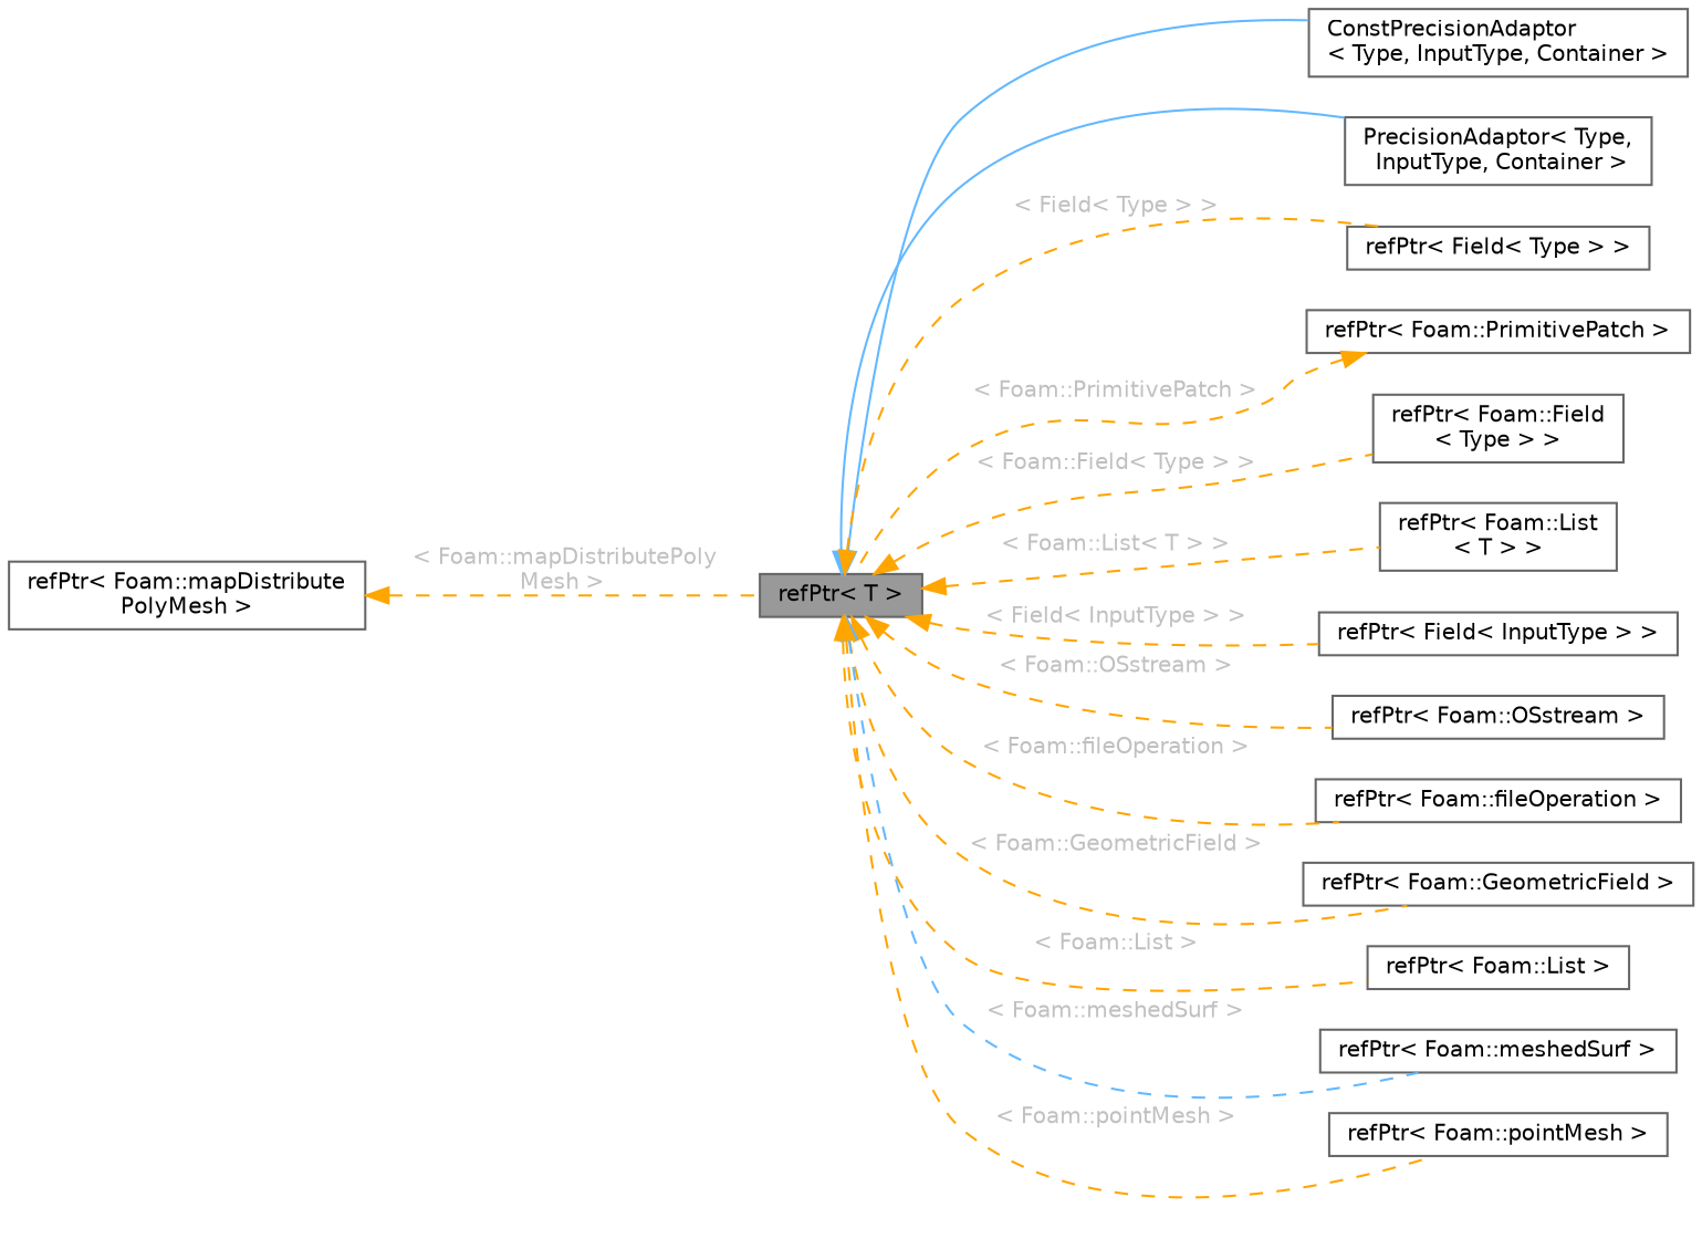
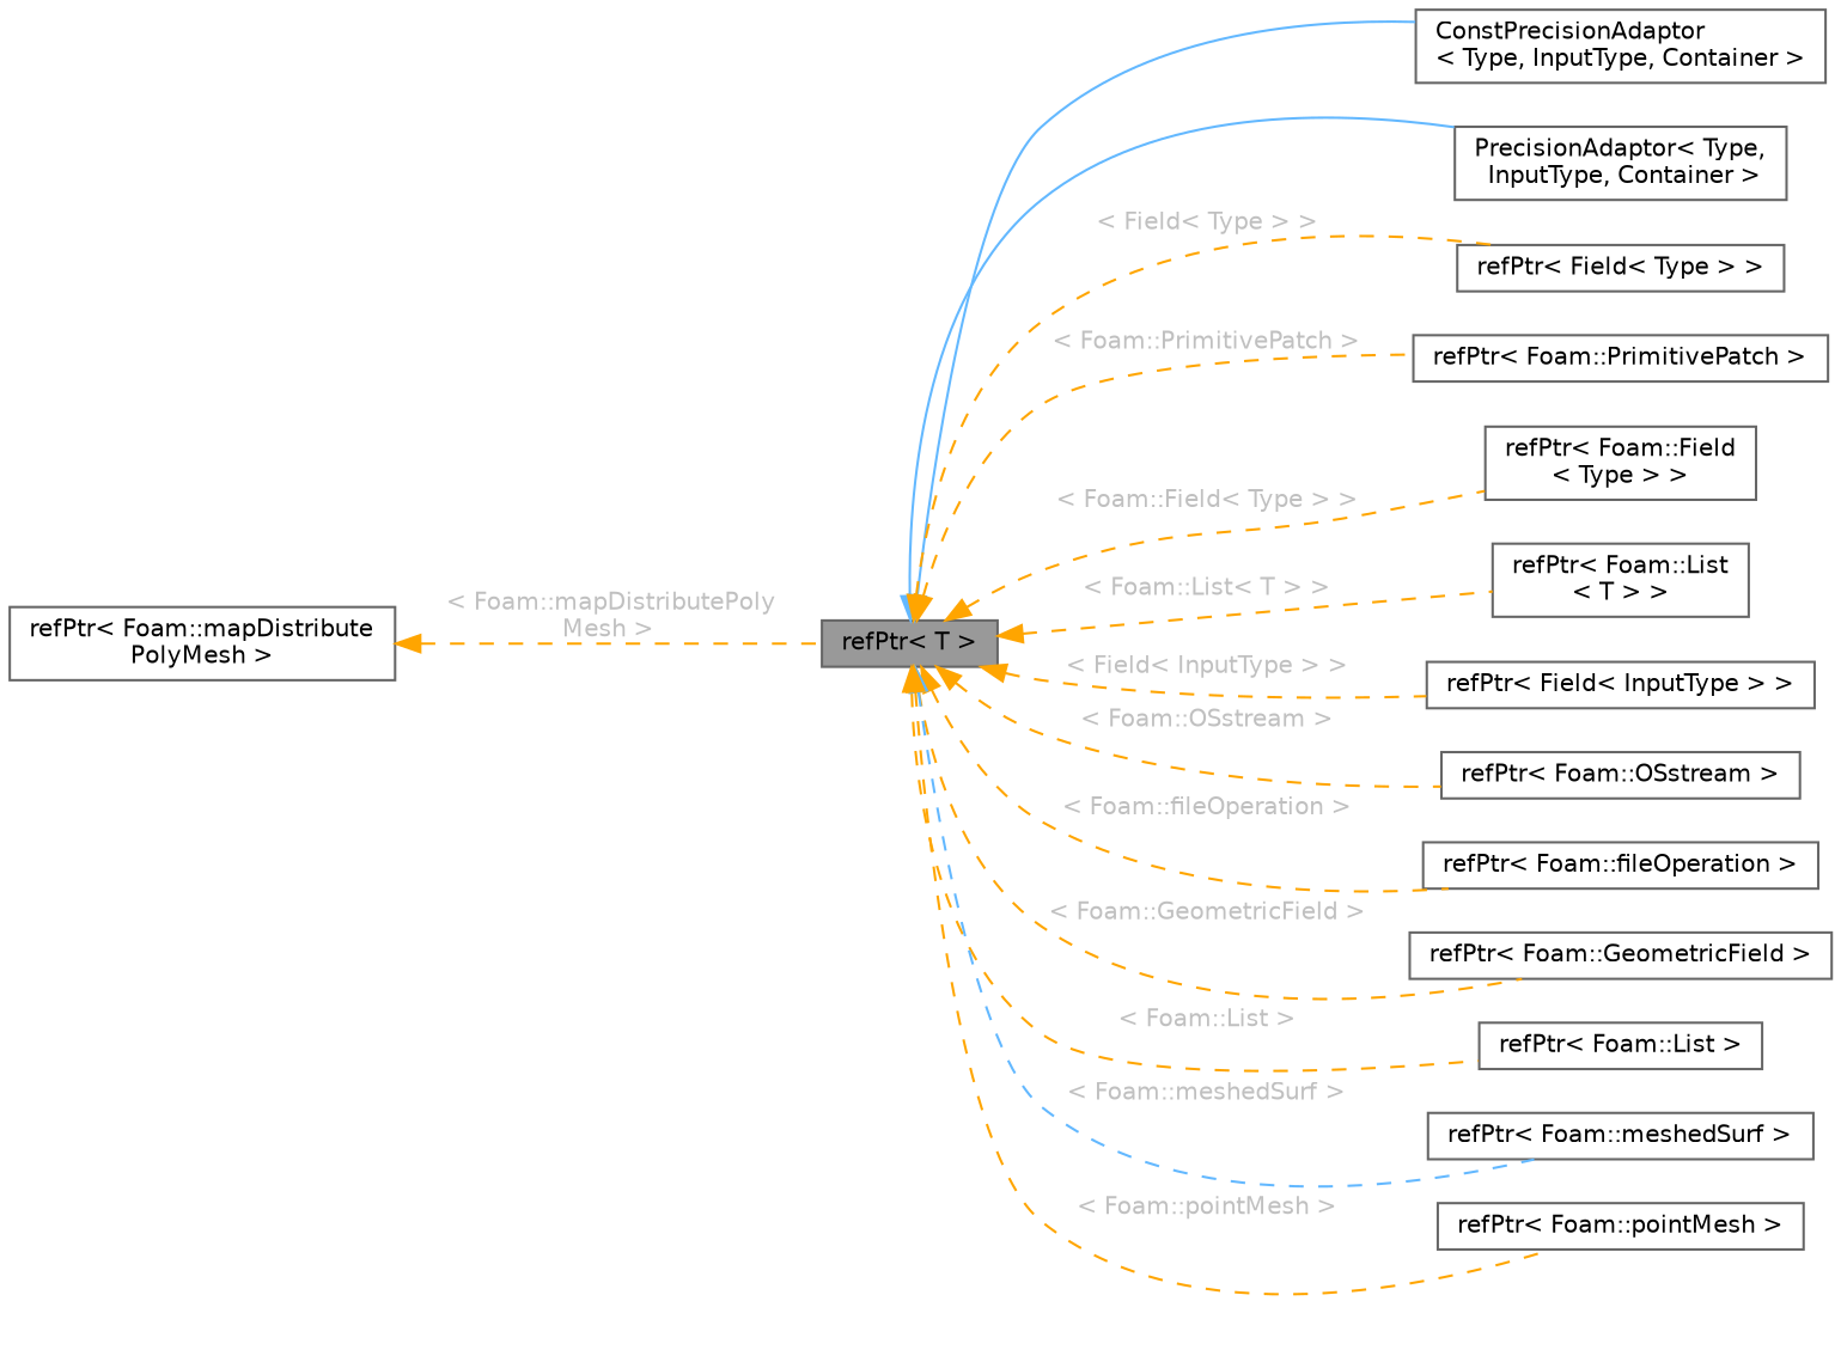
  digraph {
    rankdir=LR
    node [color=gray40 fillcolor=white fontname=Helvetica fontsize=10 shape=box style=filled]
    edge [color=orange dir=back fontname=Helvetica fontsize=10 labelfontname=Helvetica labelfontsize=10 style=dashed fontcolor=grey]
    n1 [fillcolor=grey60 fontcolor=black height=0.2 label="refPtr\< T \>" width=0.4]
    n2 [height=0.2 label="ConstPrecisionAdaptor\l\< Type, InputType, Container \>" width=0.4]
    n3 [height=0.2 label="PrecisionAdaptor\< Type,\l InputType, Container \>" width=0.4]
    n4 [height=0.2 label="refPtr\< Field\< Type \> \>" width=0.4]
    n5 [height=0.2 label="refPtr\< Foam::PrimitivePatch \>" width=0.4]
    n6 [height=0.2 label="refPtr\< Foam::Field\l\< Type \> \>" width=0.4]
    n7 [height=0.2 label="refPtr\< Foam::List\l\< T \> \>" width=0.4]
    n8 [height=0.2 label="refPtr\< Field\< InputType \> \>" width=0.4]
    n9 [height=0.2 label="refPtr\< Foam::OSstream \>" width=0.4]
    n10 [height=0.2 label="refPtr\< Foam::fileOperation \>" width=0.4]
    n11 [height=0.2 label="refPtr\< Foam::GeometricField \>" width=0.4]
    n12 [height=0.2 label="refPtr\< Foam::List \>" width=0.4]
    n13 [height=0.2 label="refPtr\< Foam::meshedSurf \>" width=0.4]
    n14 [height=0.2 label="refPtr\< Foam::pointMesh \>" width=0.4]
    n15 [height=0.2 label="refPtr\< Foam::mapDistribute\lPolyMesh \>" width=0.4]
    n1 -> n2 [color=steelblue1 style=solid fontcolor=""]
    n1 -> n3 [color=steelblue1 style=solid fontcolor=""]
    n1 -> n4 [label=" \< Field\< Type \> \>"]
-   n5 -> n1 [label=" \< Foam::PrimitivePatch \>"]
+   n1 -> n5 [label=" \< Foam::PrimitivePatch \>"]
    n1 -> n6 [label=" \< Foam::Field\< Type \> \>"]
    n1 -> n7 [label=" \< Foam::List\< T \> \>"]
    n1 -> n8 [label=" \< Field\< InputType \> \>"]
    n1 -> n9 [label=" \< Foam::OSstream \>"]
    n1 -> n10 [label=" \< Foam::fileOperation \>"]
    n1 -> n11 [label=" \< Foam::GeometricField \>"]
    n1 -> n12 [label=" \< Foam::List \>"]
    n1 -> n13 [color=steelblue1 label=" \< Foam::meshedSurf \>"]
    n1 -> n14 [label=" \< Foam::pointMesh \>"]
    n15 -> n1 [label=" \< Foam::mapDistributePoly\lMesh \>"]
  }
